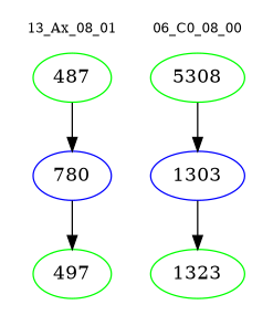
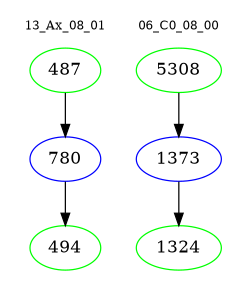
  digraph {
    node [color=green]
    edge [color=black]
    n1 [label=487]
    n2 [color=blue label=780]
-   n3 [label=497]
+   n3 [label=494]
    n4 [label=5308]
-   n5 [color=blue label=1303]
-   n6 [label=1323]
+   n5 [color=blue label=1373]
+   n6 [label=1324]
    subgraph cluster_1 {
      color=white
      fontsize=10
      label="13_Ax_08_01"
      n1
      n2
      n3
    }
    subgraph cluster_2 {
      color=white
      fontsize=10
      label="06_C0_08_00"
      n4
      n5
      n6
    }
    n1 -> n2
    n2 -> n3
    n4 -> n5
    n5 -> n6
  }
